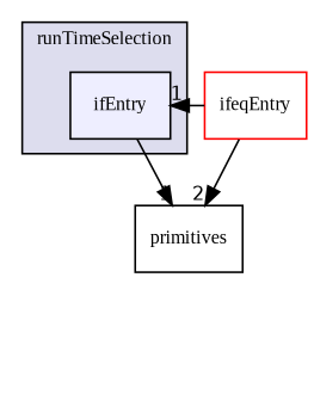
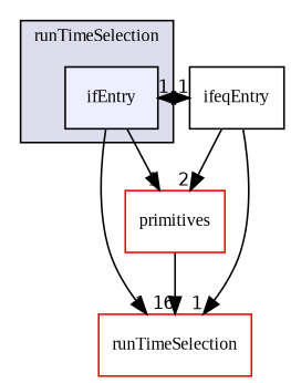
  digraph {
    compound=true
    fontname="Liberation Serif"
    node [fontname="Liberation Serif" fontsize=10 shape=box]
    edge [fontname="Liberation Serif" headlabel=1 labeldistance=1.5 labelfontname=Helvetica labelfontsize=10]
    n1 [fillcolor="#eeeeff" label=ifEntry pencolor=black style=filled]
-   n2 [color=black label=primitives]
-   n3 [label=ifeqEntry color=red]
+   n2 [color=red label=primitives]
+   n3 [label=ifeqEntry]
+   n4 [color=red label=runTimeSelection]
    subgraph cluster_1 {
      bgcolor="#ddddee"
      fontsize=10
      label=runTimeSelection
      pencolor=black
      n1
    }
    n1 -> n2
+   n1 -> n3
+   n1 -> n4
+   n2 -> n4 [headlabel=16]
    n3 -> n1
    n3 -> n2 [headlabel=2]
+   n3 -> n4
  }
